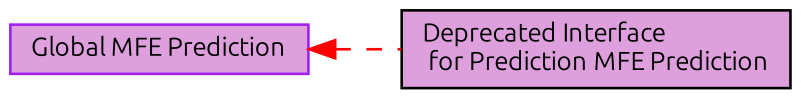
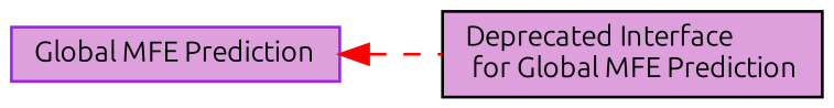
  digraph {
    rankdir=LR
    fontname=Ubuntu
    node [fillcolor=plum fontname=Ubuntu fontsize=10 shape=box style=filled]
    n1 [color=purple height=0.2 label="Global MFE Prediction" width=0.4]
-   n2 [color=black fontcolor=black height=0.2 label="Deprecated Interface\l for Prediction MFE Prediction" width=0.4]
+   n2 [color=black fontcolor=black height=0.2 label="Deprecated Interface\l for Global MFE Prediction" width=0.4]
    n1 -> n2 [dir=back fontname=Ubuntu fontsize=10 labelfontname=Helvetica labelfontsize=10 shape=plaintext style=dashed color=red]
  }
